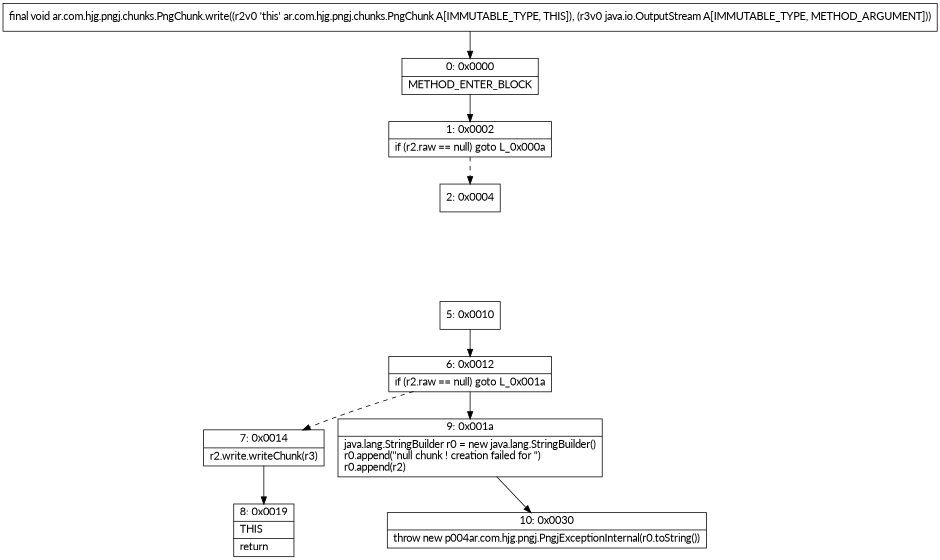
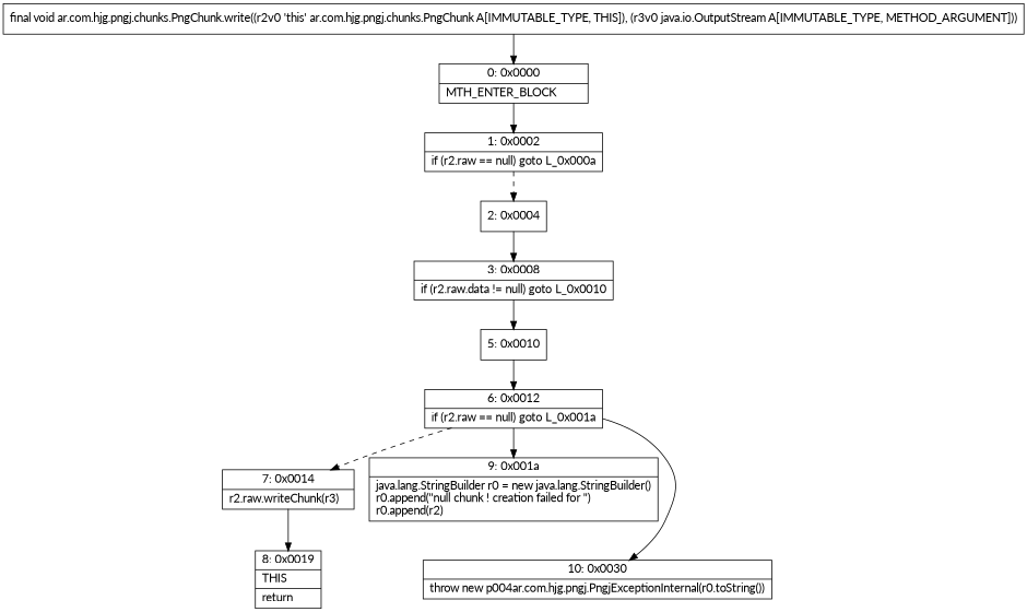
  digraph {
    fontname=Lato
    node [fontname=Lato shape=record]
    edge [fontname=Lato]
-   n1 [label="{0\:\ 0x0000|METHOD_ENTER_BLOCK\l}"]
+   n1 [label="{0\:\ 0x0000|MTH_ENTER_BLOCK\l}"]
    n2 [label="{1\:\ 0x0002|if (r2.raw == null) goto L_0x000a\l}"]
    n3 [label="{2\:\ 0x0004}"]
+   n4 [label="{3\:\ 0x0008|if (r2.raw.data != null) goto L_0x0010\l}"]
    n5 [label="{5\:\ 0x0010}"]
    n6 [label="{6\:\ 0x0012|if (r2.raw == null) goto L_0x001a\l}"]
-   n7 [label="{7\:\ 0x0014|r2.write.writeChunk(r3)\l}"]
+   n7 [label="{7\:\ 0x0014|r2.raw.writeChunk(r3)\l}"]
    n8 [label="{9\:\ 0x001a|java.lang.StringBuilder r0 = new java.lang.StringBuilder()\lr0.append(\"null chunk ! creation failed for \")\lr0.append(r2)\l}"]
    n9 [label="{8\:\ 0x0019|THIS\l|return\l}"]
    n10 [label="{10\:\ 0x0030|throw new p004ar.com.hjg.pngj.PngjExceptionInternal(r0.toString())\l}"]
    n11 [label="{final void ar.com.hjg.pngj.chunks.PngChunk.write((r2v0 'this' ar.com.hjg.pngj.chunks.PngChunk A[IMMUTABLE_TYPE, THIS]), (r3v0 java.io.OutputStream A[IMMUTABLE_TYPE, METHOD_ARGUMENT])) }"]
    n1 -> n2
    n2 -> n3 [style=dashed]
+   n3 -> n4
+   n4 -> n5
    n5 -> n6
    n6 -> n7 [style=dashed]
    n6 -> n8
    n7 -> n9
-   n8 -> n10
+   n6 -> n10
    n11 -> n1
  }
